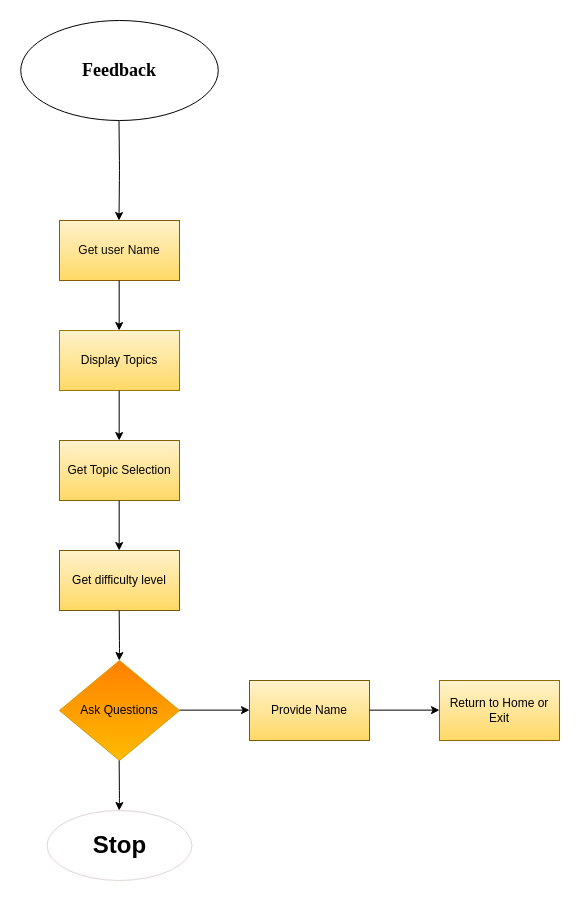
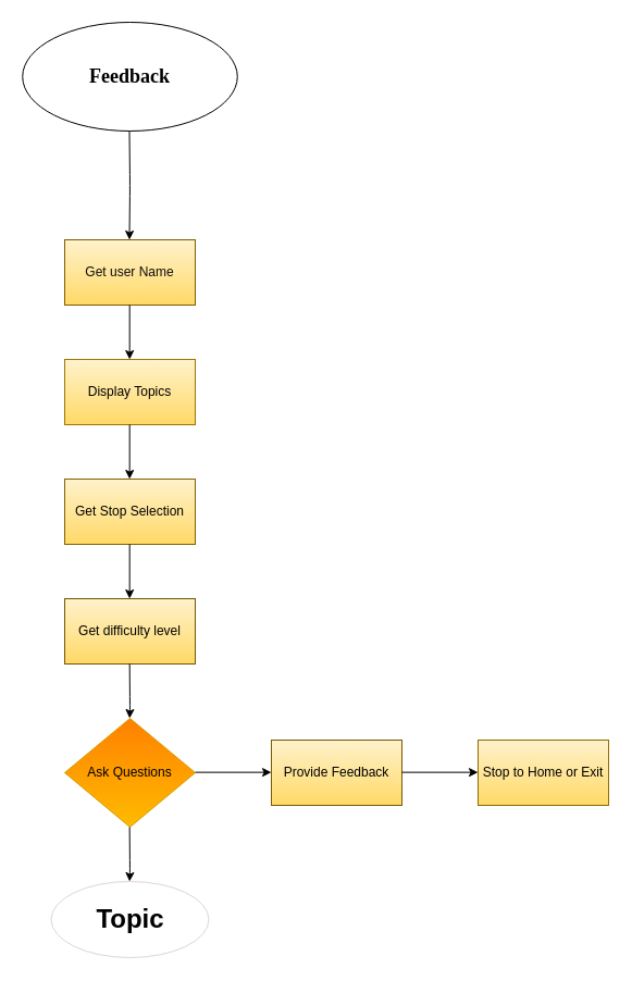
  <mxCell id="0" />
  <mxCell id="1" parent="0" />
  <mxCell id="2" value="&lt;h2&gt;Feedback&lt;/h2&gt;" style="ellipse;whiteSpace=wrap;html=1;fontFamily=Tahoma;" vertex="1" parent="1"><mxGeometry x="20.25" y="20" width="197.5" height="100" as="geometry" /></mxCell>
  <mxCell id="3" value="" style="endArrow=classic;html=1;" edge="1" parent="1"><mxGeometry width="50" height="50" relative="1" as="geometry"><mxPoint x="118.5" y="120" as="sourcePoint" /><mxPoint x="118.5" y="220" as="targetPoint" /><Array as="points"><mxPoint x="119" y="170" /></Array></mxGeometry></mxCell>
  <mxCell id="4" value="Get user Name" style="rounded=0;whiteSpace=wrap;html=1;fillColor=#fff2cc;strokeColor=#835e01;gradientColor=#ffd966;fontColor=#0d0d0d;" vertex="1" parent="1"><mxGeometry x="59" y="220" width="120" height="60" as="geometry" /></mxCell>
- <mxCell id="5" value="&lt;h1&gt;Stop&lt;/h1&gt;" style="ellipse;whiteSpace=wrap;html=1;strokeColor=#e2d5d5;" vertex="1" parent="1"><mxGeometry x="46.5" y="810" width="145" height="70" as="geometry" /></mxCell>
+ <mxCell id="5" value="&lt;h1&gt;Topic&lt;/h1&gt;" style="ellipse;whiteSpace=wrap;html=1;strokeColor=#e2d5d5;" vertex="1" parent="1"><mxGeometry x="46.5" y="810" width="145" height="70" as="geometry" /></mxCell>
  <mxCell id="6" value="Display Topics" style="rounded=0;whiteSpace=wrap;html=1;fillColor=#fff2cc;strokeColor=#9d7601;gradientColor=#ffd966;fontColor=#000000;" vertex="1" parent="1"><mxGeometry x="59" y="330" width="120" height="60" as="geometry" /></mxCell>
- <mxCell id="7" value="Get Topic Selection" style="rounded=0;whiteSpace=wrap;html=1;fillColor=#fff2cc;strokeColor=#826203;gradientColor=#ffd966;fontColor=#000000;" vertex="1" parent="1"><mxGeometry x="59" y="440" width="120" height="60" as="geometry" /></mxCell>
+ <mxCell id="7" value="Get Stop Selection" style="rounded=0;whiteSpace=wrap;html=1;fillColor=#fff2cc;strokeColor=#826203;gradientColor=#ffd966;fontColor=#000000;" vertex="1" parent="1"><mxGeometry x="59" y="440" width="120" height="60" as="geometry" /></mxCell>
  <mxCell id="8" value="Get difficulty level" style="rounded=0;whiteSpace=wrap;html=1;fillColor=#fff2cc;strokeColor=#745702;gradientColor=#ffd966;fontColor=#000000;" vertex="1" parent="1"><mxGeometry x="59" y="550" width="120" height="60" as="geometry" /></mxCell>
  <mxCell id="9" value="Ask Questions" style="rhombus;whiteSpace=wrap;html=1;fillColor=#FF8000;strokeColor=#D79B00;gradientColor=#ffbb00;fontColor=#000000;" vertex="1" parent="1"><mxGeometry x="59" y="660" width="120" height="100" as="geometry" /></mxCell>
- <mxCell id="10" value="Provide Name" style="rounded=0;whiteSpace=wrap;html=1;fillColor=#fff2cc;strokeColor=#775a03;gradientColor=#ffd966;fontColor=#000000;" vertex="1" parent="1"><mxGeometry x="249" y="680" width="120" height="60" as="geometry" /></mxCell>
- <mxCell id="11" value="Return to Home or Exit" style="rounded=0;whiteSpace=wrap;html=1;fillColor=#fff2cc;strokeColor=#8e6b01;gradientColor=#ffd966;fontColor=#000000;" vertex="1" parent="1"><mxGeometry x="439" y="680" width="120" height="60" as="geometry" /></mxCell>
+ <mxCell id="10" value="Provide Feedback" style="rounded=0;whiteSpace=wrap;html=1;fillColor=#fff2cc;strokeColor=#775a03;gradientColor=#ffd966;fontColor=#000000;" vertex="1" parent="1"><mxGeometry x="249" y="680" width="120" height="60" as="geometry" /></mxCell>
+ <mxCell id="11" value="Stop to Home or Exit" style="rounded=0;whiteSpace=wrap;html=1;fillColor=#fff2cc;strokeColor=#8e6b01;gradientColor=#ffd966;fontColor=#000000;" vertex="1" parent="1"><mxGeometry x="439" y="680" width="120" height="60" as="geometry" /></mxCell>
  <mxCell id="12" value="" style="endArrow=classic;html=1;" edge="1" parent="1"><mxGeometry width="50" height="50" relative="1" as="geometry"><mxPoint x="118.68" y="280" as="sourcePoint" /><mxPoint x="118.68" y="330" as="targetPoint" /></mxGeometry></mxCell>
  <mxCell id="13" value="" style="endArrow=classic;html=1;" edge="1" parent="1"><mxGeometry width="50" height="50" relative="1" as="geometry"><mxPoint x="118.68" y="390" as="sourcePoint" /><mxPoint x="118.68" y="440" as="targetPoint" /></mxGeometry></mxCell>
  <mxCell id="14" value="" style="endArrow=classic;html=1;" edge="1" parent="1"><mxGeometry width="50" height="50" relative="1" as="geometry"><mxPoint x="118.68" y="500" as="sourcePoint" /><mxPoint x="118.68" y="550" as="targetPoint" /></mxGeometry></mxCell>
  <mxCell id="15" value="" style="endArrow=classic;html=1;" edge="1" parent="1"><mxGeometry width="50" height="50" relative="1" as="geometry"><mxPoint x="118.68" y="610" as="sourcePoint" /><mxPoint x="118.68" y="660" as="targetPoint" /><Array as="points"><mxPoint x="119" y="650" /></Array></mxGeometry></mxCell>
  <mxCell id="16" value="" style="endArrow=classic;html=1;" edge="1" parent="1"><mxGeometry width="50" height="50" relative="1" as="geometry"><mxPoint x="179" y="709.64" as="sourcePoint" /><mxPoint x="249" y="709.64" as="targetPoint" /><Array as="points" /></mxGeometry></mxCell>
  <mxCell id="17" value="" style="endArrow=classic;html=1;" edge="1" parent="1"><mxGeometry width="50" height="50" relative="1" as="geometry"><mxPoint x="369" y="709.64" as="sourcePoint" /><mxPoint x="439" y="709.64" as="targetPoint" /><Array as="points" /></mxGeometry></mxCell>
  <mxCell id="18" value="" style="endArrow=classic;html=1;" edge="1" parent="1"><mxGeometry width="50" height="50" relative="1" as="geometry"><mxPoint x="118.64" y="760" as="sourcePoint" /><mxPoint x="118.64" y="810" as="targetPoint" /><Array as="points"><mxPoint x="118.96" y="800" /></Array></mxGeometry></mxCell>
